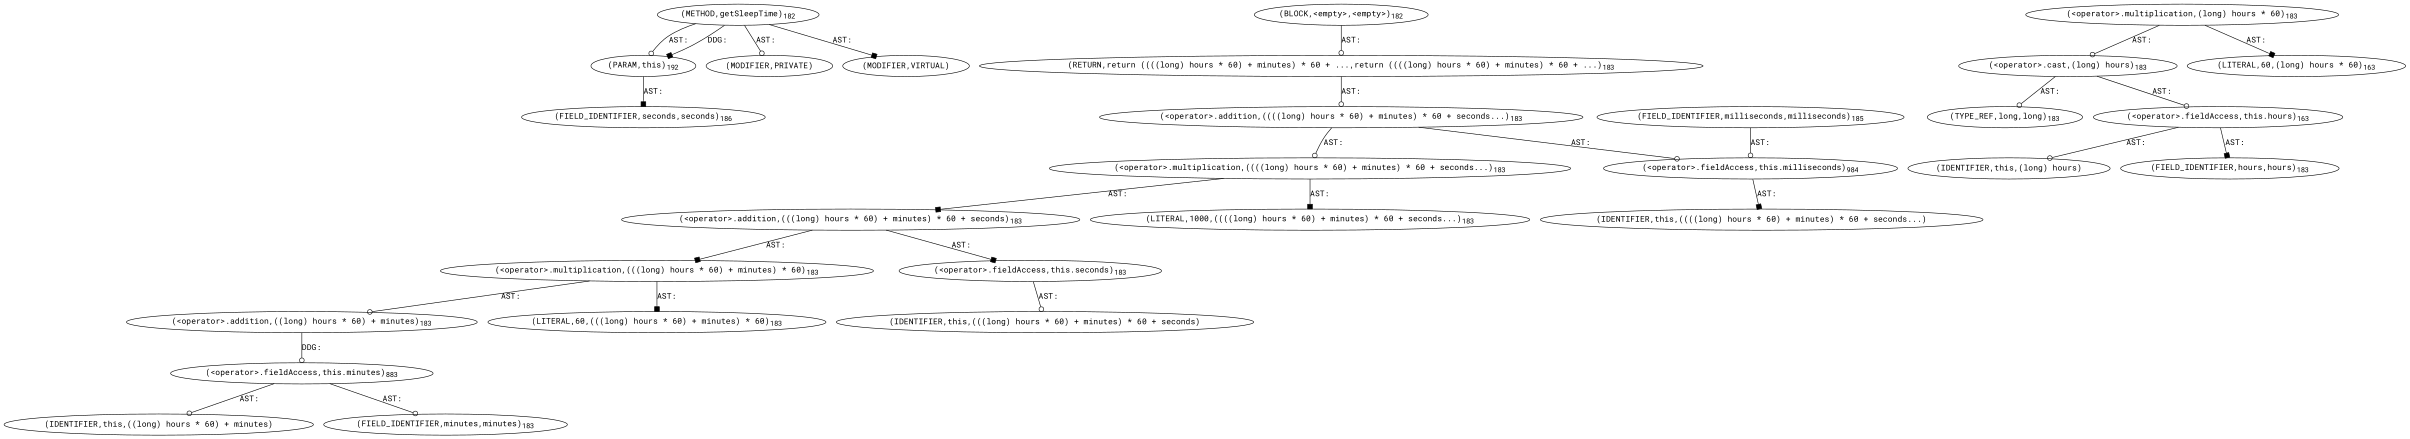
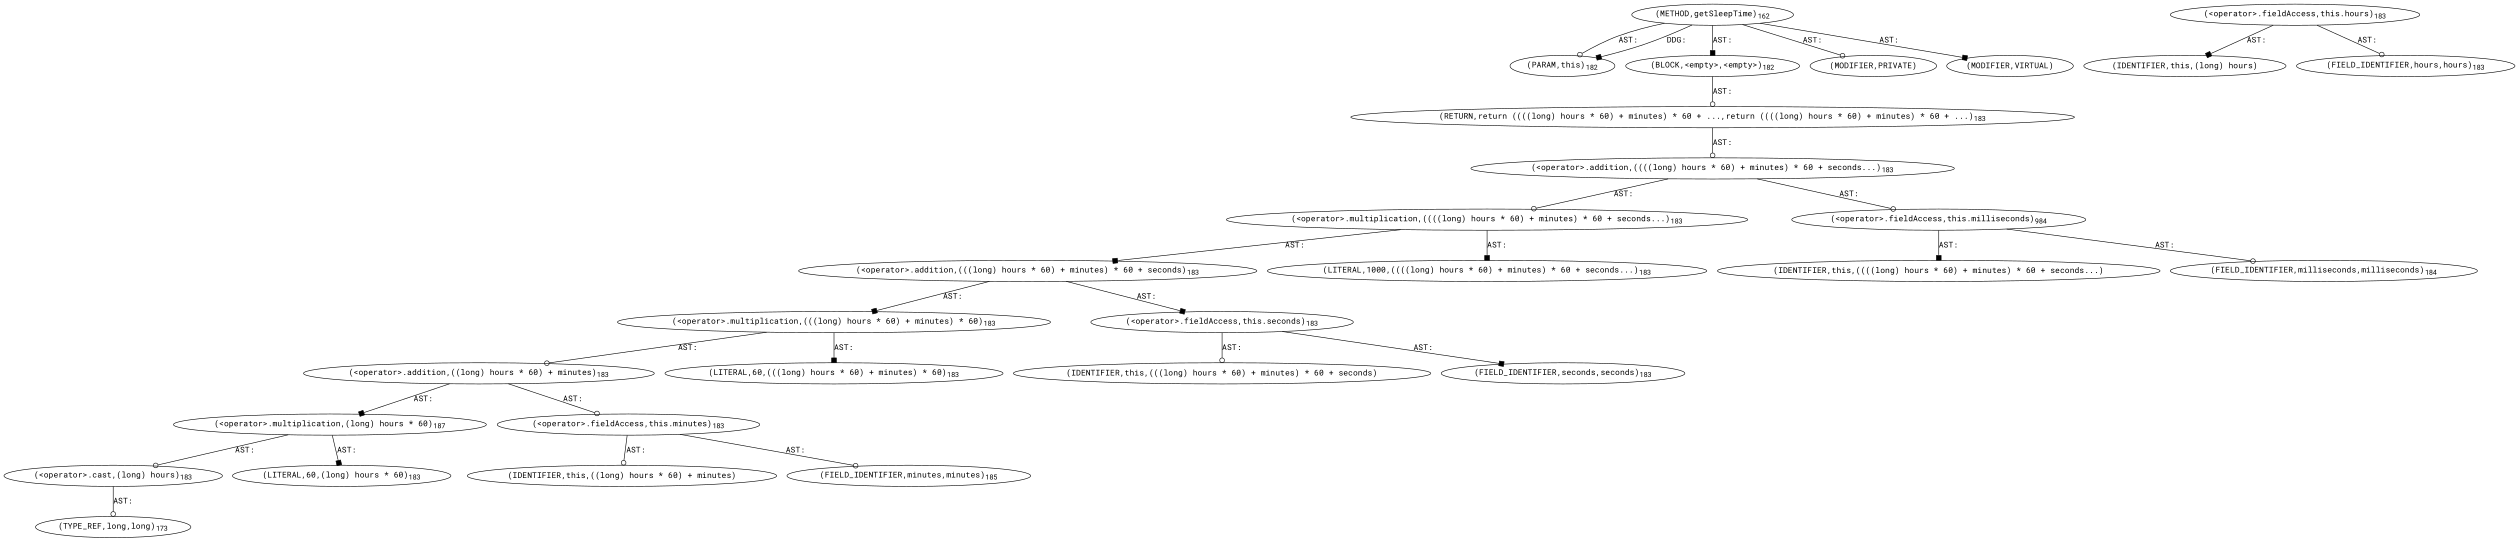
  digraph {
    fontname="Roboto Mono"
    node [fontname="Roboto Mono"]
    edge [arrowhead=odot fontname="Roboto Mono"]
-   n1 [label=<(METHOD,getSleepTime)<SUB>182</SUB>>]
-   n2 [label=<(PARAM,this)<SUB>192</SUB>>]
+   n1 [label=<(METHOD,getSleepTime)<SUB>162</SUB>>]
+   n2 [label=<(PARAM,this)<SUB>182</SUB>>]
    n3 [label=<(BLOCK,&lt;empty&gt;,&lt;empty&gt;)<SUB>182</SUB>>]
    n4 [label=<(MODIFIER,PRIVATE)>]
    n5 [label=<(MODIFIER,VIRTUAL)>]
    n6 [label=<(RETURN,return ((((long) hours * 60) + minutes) * 60 + ...,return ((((long) hours * 60) + minutes) * 60 + ...)<SUB>183</SUB>>]
    n7 [label=<(&lt;operator&gt;.addition,((((long) hours * 60) + minutes) * 60 + seconds...)<SUB>183</SUB>>]
    n8 [label=<(&lt;operator&gt;.multiplication,((((long) hours * 60) + minutes) * 60 + seconds...)<SUB>183</SUB>>]
    n9 [label=<(&lt;operator&gt;.fieldAccess,this.milliseconds)<SUB>984</SUB>>]
    n10 [label=<(&lt;operator&gt;.addition,(((long) hours * 60) + minutes) * 60 + seconds)<SUB>183</SUB>>]
    n11 [label=<(LITERAL,1000,((((long) hours * 60) + minutes) * 60 + seconds...)<SUB>183</SUB>>]
    n12 [label=<(IDENTIFIER,this,((((long) hours * 60) + minutes) * 60 + seconds...)>]
-   n13 [label=<(FIELD_IDENTIFIER,milliseconds,milliseconds)<SUB>185</SUB>>]
+   n13 [label=<(FIELD_IDENTIFIER,milliseconds,milliseconds)<SUB>184</SUB>>]
    n14 [label=<(&lt;operator&gt;.multiplication,(((long) hours * 60) + minutes) * 60)<SUB>183</SUB>>]
    n15 [label=<(&lt;operator&gt;.fieldAccess,this.seconds)<SUB>183</SUB>>]
    n16 [label=<(&lt;operator&gt;.addition,((long) hours * 60) + minutes)<SUB>183</SUB>>]
    n17 [label=<(LITERAL,60,(((long) hours * 60) + minutes) * 60)<SUB>183</SUB>>]
    n18 [label=<(IDENTIFIER,this,(((long) hours * 60) + minutes) * 60 + seconds)>]
-   n19 [label=<(FIELD_IDENTIFIER,seconds,seconds)<SUB>186</SUB>>]
-   n20 [label=<(&lt;operator&gt;.multiplication,(long) hours * 60)<SUB>183</SUB>>]
-   n21 [label=<(&lt;operator&gt;.fieldAccess,this.minutes)<SUB>883</SUB>>]
+   n19 [label=<(FIELD_IDENTIFIER,seconds,seconds)<SUB>183</SUB>>]
+   n20 [label=<(&lt;operator&gt;.multiplication,(long) hours * 60)<SUB>187</SUB>>]
+   n21 [label=<(&lt;operator&gt;.fieldAccess,this.minutes)<SUB>183</SUB>>]
    n22 [label=<(&lt;operator&gt;.cast,(long) hours)<SUB>183</SUB>>]
-   n23 [label=<(LITERAL,60,(long) hours * 60)<SUB>163</SUB>>]
+   n23 [label=<(LITERAL,60,(long) hours * 60)<SUB>183</SUB>>]
    n24 [label=<(IDENTIFIER,this,((long) hours * 60) + minutes)>]
-   n25 [label=<(FIELD_IDENTIFIER,minutes,minutes)<SUB>183</SUB>>]
-   n26 [label=<(TYPE_REF,long,long)<SUB>183</SUB>>]
-   n27 [label=<(&lt;operator&gt;.fieldAccess,this.hours)<SUB>163</SUB>>]
+   n25 [label=<(FIELD_IDENTIFIER,minutes,minutes)<SUB>185</SUB>>]
+   n26 [label=<(TYPE_REF,long,long)<SUB>173</SUB>>]
+   n27 [label=<(&lt;operator&gt;.fieldAccess,this.hours)<SUB>183</SUB>>]
    n28 [label=<(IDENTIFIER,this,(long) hours)>]
    n29 [label=<(FIELD_IDENTIFIER,hours,hours)<SUB>183</SUB>>]
    n1 -> n2 [label="AST: "]
    n1 -> n2 [arrowhead=box label="DDG: "]
+   n1 -> n3 [arrowhead=box label="AST: "]
    n1 -> n4 [label="AST: "]
    n1 -> n5 [arrowhead=box label="AST: "]
    n3 -> n6 [label="AST: "]
    n6 -> n7 [label="AST: "]
    n7 -> n8 [label="AST: "]
    n7 -> n9 [label="AST: "]
    n8 -> n10 [arrowhead=box label="AST: "]
    n8 -> n11 [arrowhead=box label="AST: "]
    n9 -> n12 [arrowhead=box label="AST: "]
-   n13 -> n9 [label="AST: "]
+   n9 -> n13 [label="AST: "]
    n10 -> n14 [arrowhead=box label="AST: "]
    n10 -> n15 [arrowhead=box label="AST: "]
    n14 -> n16 [label="AST: "]
    n14 -> n17 [arrowhead=box label="AST: "]
    n15 -> n18 [label="AST: "]
-   n2 -> n19 [arrowhead=box label="AST: "]
-   n16 -> n21 [label="DDG: "]
+   n15 -> n19 [arrowhead=box label="AST: "]
+   n16 -> n20 [arrowhead=box label="AST: "]
+   n16 -> n21 [label="AST: "]
    n20 -> n22 [label="AST: "]
    n20 -> n23 [arrowhead=box label="AST: "]
    n21 -> n24 [label="AST: "]
    n21 -> n25 [label="AST: "]
    n22 -> n26 [label="AST: "]
-   n22 -> n27 [label="AST: "]
-   n27 -> n28 [label="AST: "]
-   n27 -> n29 [arrowhead=box label="AST: "]
+   n27 -> n28 [arrowhead=box label="AST: "]
+   n27 -> n29 [label="AST: "]
  }
